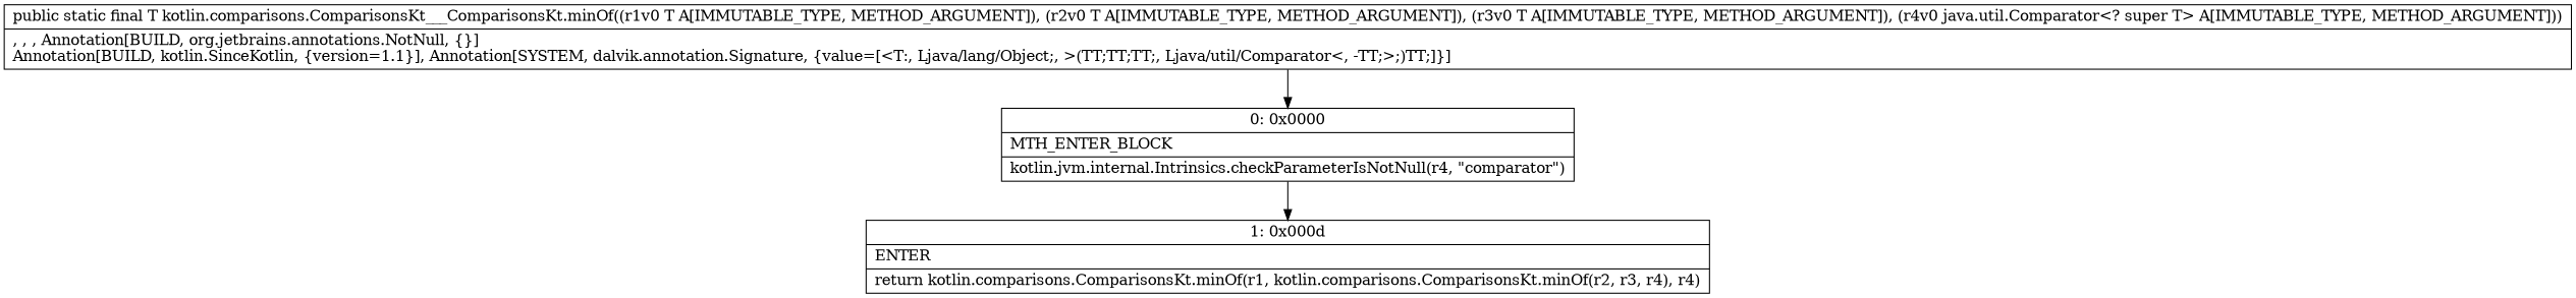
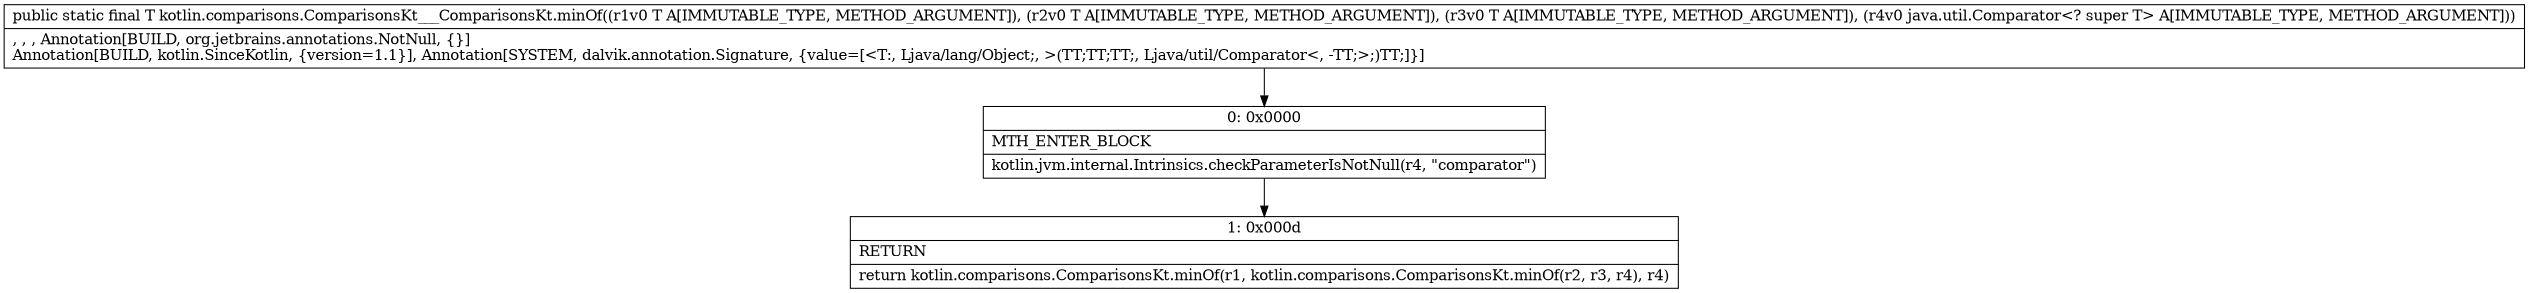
  digraph {
    node [shape=record]
    n1 [label="{0\:\ 0x0000|MTH_ENTER_BLOCK\l|kotlin.jvm.internal.Intrinsics.checkParameterIsNotNull(r4, \"comparator\")\l}"]
-   n2 [label="{1\:\ 0x000d|ENTER\l|return kotlin.comparisons.ComparisonsKt.minOf(r1, kotlin.comparisons.ComparisonsKt.minOf(r2, r3, r4), r4)\l}"]
+   n2 [label="{1\:\ 0x000d|RETURN\l|return kotlin.comparisons.ComparisonsKt.minOf(r1, kotlin.comparisons.ComparisonsKt.minOf(r2, r3, r4), r4)\l}"]
    n3 [label="{public static final T kotlin.comparisons.ComparisonsKt___ComparisonsKt.minOf((r1v0 T A[IMMUTABLE_TYPE, METHOD_ARGUMENT]), (r2v0 T A[IMMUTABLE_TYPE, METHOD_ARGUMENT]), (r3v0 T A[IMMUTABLE_TYPE, METHOD_ARGUMENT]), (r4v0 java.util.Comparator\<? super T\> A[IMMUTABLE_TYPE, METHOD_ARGUMENT]))  | , , , Annotation[BUILD, org.jetbrains.annotations.NotNull, \{\}]\lAnnotation[BUILD, kotlin.SinceKotlin, \{version=1.1\}], Annotation[SYSTEM, dalvik.annotation.Signature, \{value=[\<T:, Ljava\/lang\/Object;, \>(TT;TT;TT;, Ljava\/util\/Comparator\<, \-TT;\>;)TT;]\}]\l}"]
    n1 -> n2
    n3 -> n1
  }
